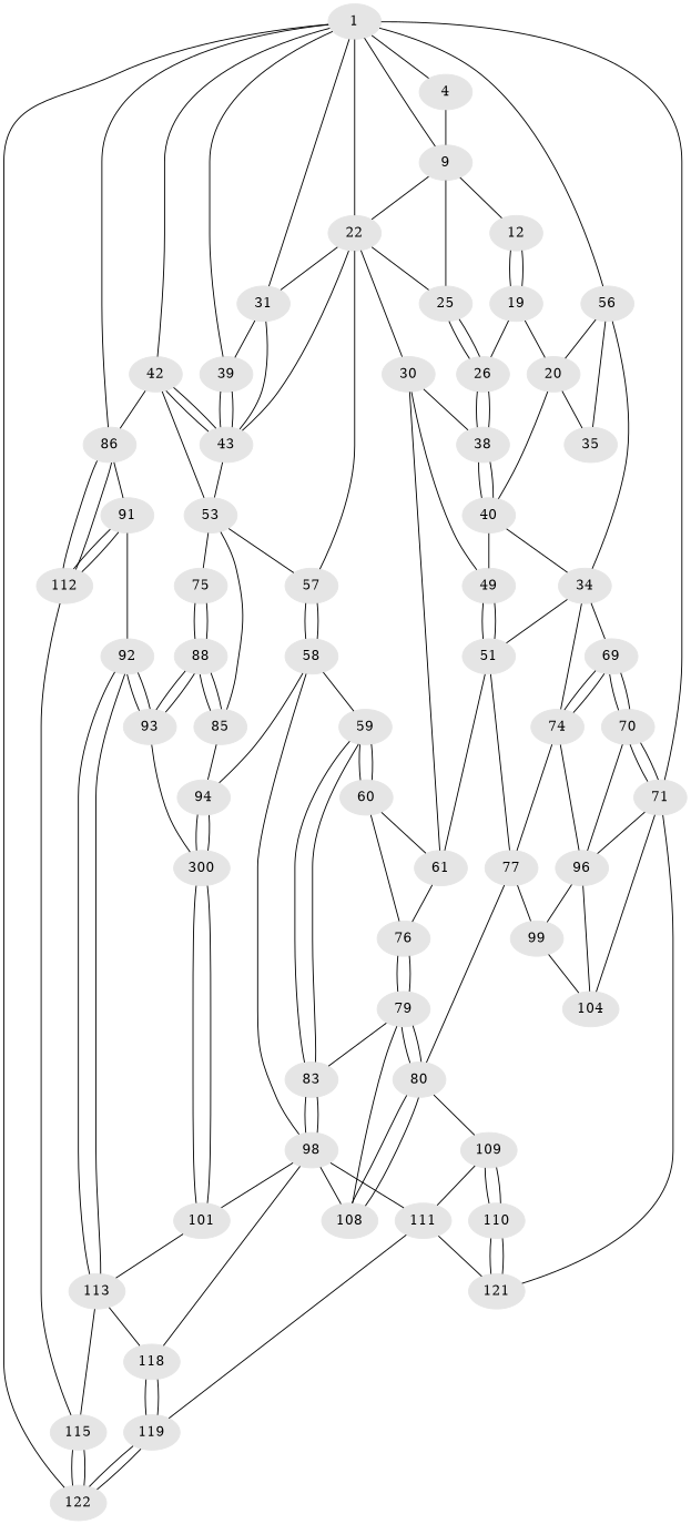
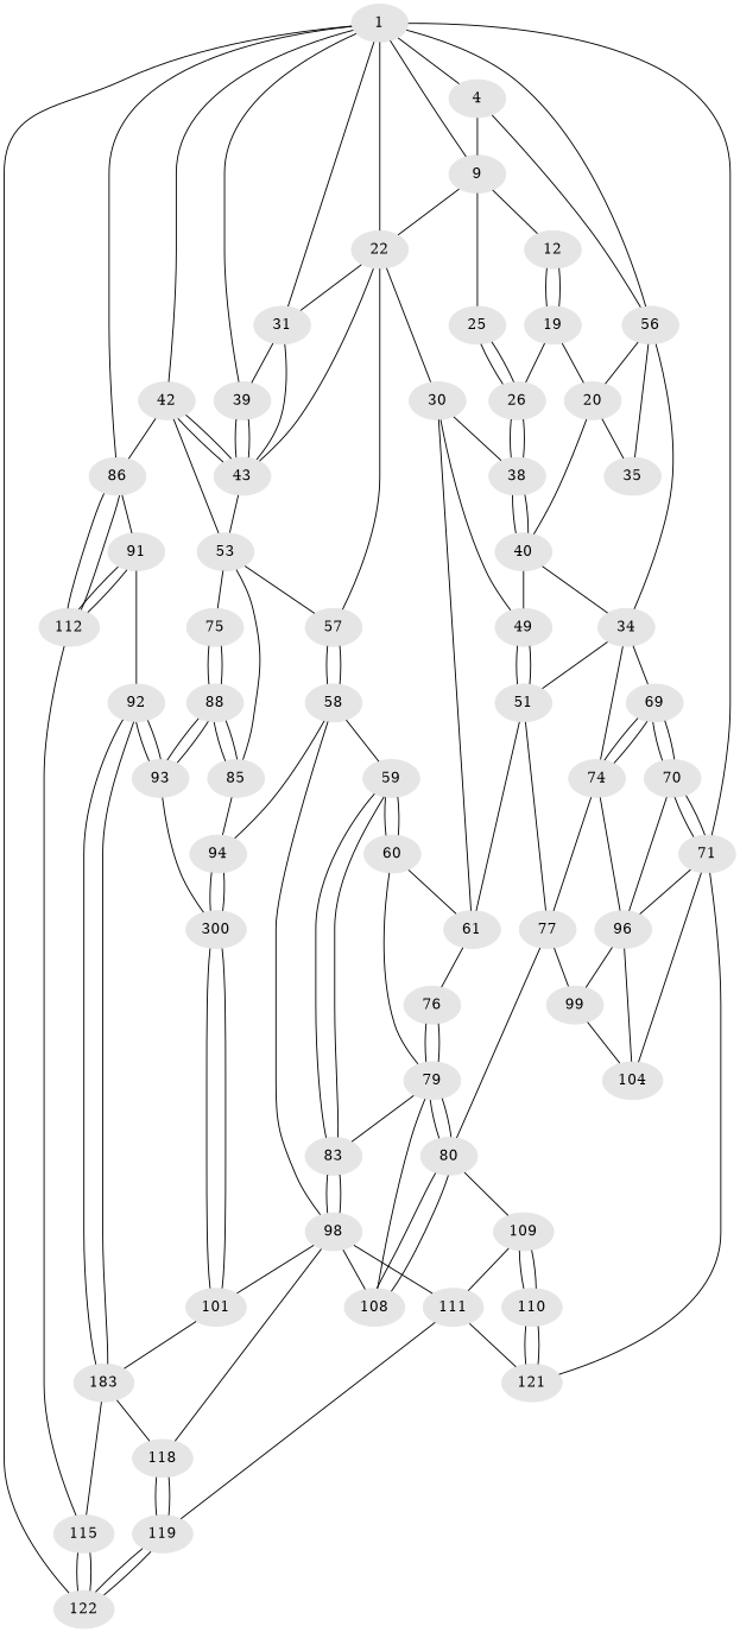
  graph {
    node [color=gray90 style=filled]
    1 [super="+6+2"]
    4 [super="+13+5"]
    9 [super="+10"]
    n4 [label=56 super="+17"]
    22 [super="+23+28"]
    31 [super="+32"]
    39
    42 [super="+64"]
    71 [super="+72"]
    86 [super="+87"]
    122
    12
    25
    20 [super="+21+36"]
    35
    n16 [label=34 super="+45"]
    30 [super="+37"]
    57
    43 [super="+50"]
    53 [super="+66+54"]
    96 [super="+97"]
    104
    121
    91
    112
    19
    26 [super="+27"]
    40 [super="+41"]
    51 [super="+68"]
    69
    74 [super="+78"]
    38
    49
    61 [super="+67"]
    75
    n36 [label=85]
    58 [super="+95"]
    76
    77 [super="+82"]
    70
    80 [super="+81"]
    99 [super="+103"]
    88
    94
    59
    98 [super="+102"]
    60
    83
    n49 [label=300]
    108
    101
    111 [super="+120"]
    118
    79 [super="+84"]
    93
    109
    110
    92
    115
-   113 [super="+114+116"]
+   113 [super="+114+116" label=183]
    119
    1 -- 4
    1 -- 9
    1 -- n4
    1 -- 22
    1 -- 31
    1 -- 39
    1 -- 42
    1 -- 71 [weight=2]
    1 -- 86
    1 -- 122
    4 -- 9
+   4 -- n4
    9 -- 22
    9 -- 12
    9 -- 25
    n4 -- 20
    n4 -- 35
    n4 -- n16 [weight=2]
    22 -- 31
-   22 -- 25
    22 -- 30 [weight=2]
    22 -- 57
    22 -- 43 [weight=2]
    31 -- 39
    31 -- 43
    39 -- 43
    39 -- 43
    42 -- 86 [weight=2]
    42 -- 43
    42 -- 43
    42 -- 53
    71 -- 96
    71 -- 104
    71 -- 121
    86 -- 91
    86 -- 112
    86 -- 112
    12 -- 19
    12 -- 19
    25 -- 26
    25 -- 26
    20 -- 35 [weight=2]
    20 -- 40
    n16 -- 51
    n16 -- 69
    n16 -- 74
    30 -- 38
    30 -- 49
    30 -- 61
    57 -- 58
    57 -- 58
    43 -- 53
    53 -- 57
    53 -- 75 [weight=2]
    53 -- n36
    96 -- 104
    96 -- 99
    91 -- 112
    91 -- 112
    91 -- 92
    112 -- 115
    19 -- 20
    19 -- 26
    26 -- 38
    26 -- 38
    40 -- n16
    40 -- 49
    51 -- 61
    51 -- 77
    69 -- 74
    69 -- 74
    69 -- 70
    69 -- 70
    74 -- 96
    74 -- 77
    38 -- 40
    38 -- 40
    49 -- 51
    49 -- 51
    61 -- 76
    75 -- 88
    75 -- 88
    n36 -- 94
    58 -- 94
    58 -- 59
    58 -- 98
    76 -- 79
    76 -- 79
    77 -- 80
    77 -- 99
    70 -- 71
    70 -- 71
    70 -- 96
    80 -- 108
    80 -- 108
    80 -- 109
    99 -- 104
    88 -- n36
    88 -- n36
    88 -- 93
    88 -- 93
    94 -- n49
    94 -- n49
    59 -- 60
    59 -- 60
    59 -- 83
    59 -- 83
    98 -- 108
    98 -- 101
    98 -- 111
    98 -- 118
    60 -- 61
-   60 -- 76
+   60 -- 79
    83 -- 98
    83 -- 98
    n49 -- 101
    n49 -- 101
    101 -- 113
    111 -- 121
    111 -- 119
    118 -- 119
    118 -- 119
    79 -- 80
    79 -- 80
    79 -- 83
    79 -- 108
    93 -- n49
    109 -- 111
    109 -- 110
    109 -- 110
    110 -- 121
    110 -- 121
    92 -- 93
    92 -- 93
    92 -- 113
    92 -- 113
    115 -- 122
    115 -- 122
    113 -- 118
    113 -- 115
    119 -- 122
    119 -- 122
  }
